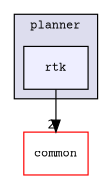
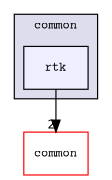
  digraph {
    compound=true
    fontname="Courier Prime"
    node [fontname="Courier Prime" fontsize=10 shape=box style=filled]
    n1 [fillcolor="#eeeeff" label=rtk pencolor=black]
    n2 [color=red fillcolor=white label=common]
    subgraph cluster_1 {
      bgcolor="#ddddee"
      fontsize=10
-     label=planner
+     label=common
      pencolor=black
      n1
    }
    n1 -> n2 [headlabel=2 labeldistance=1.5 labelfontname=Helvetica labelfontsize=10 fontname="Courier Prime"]
  }
